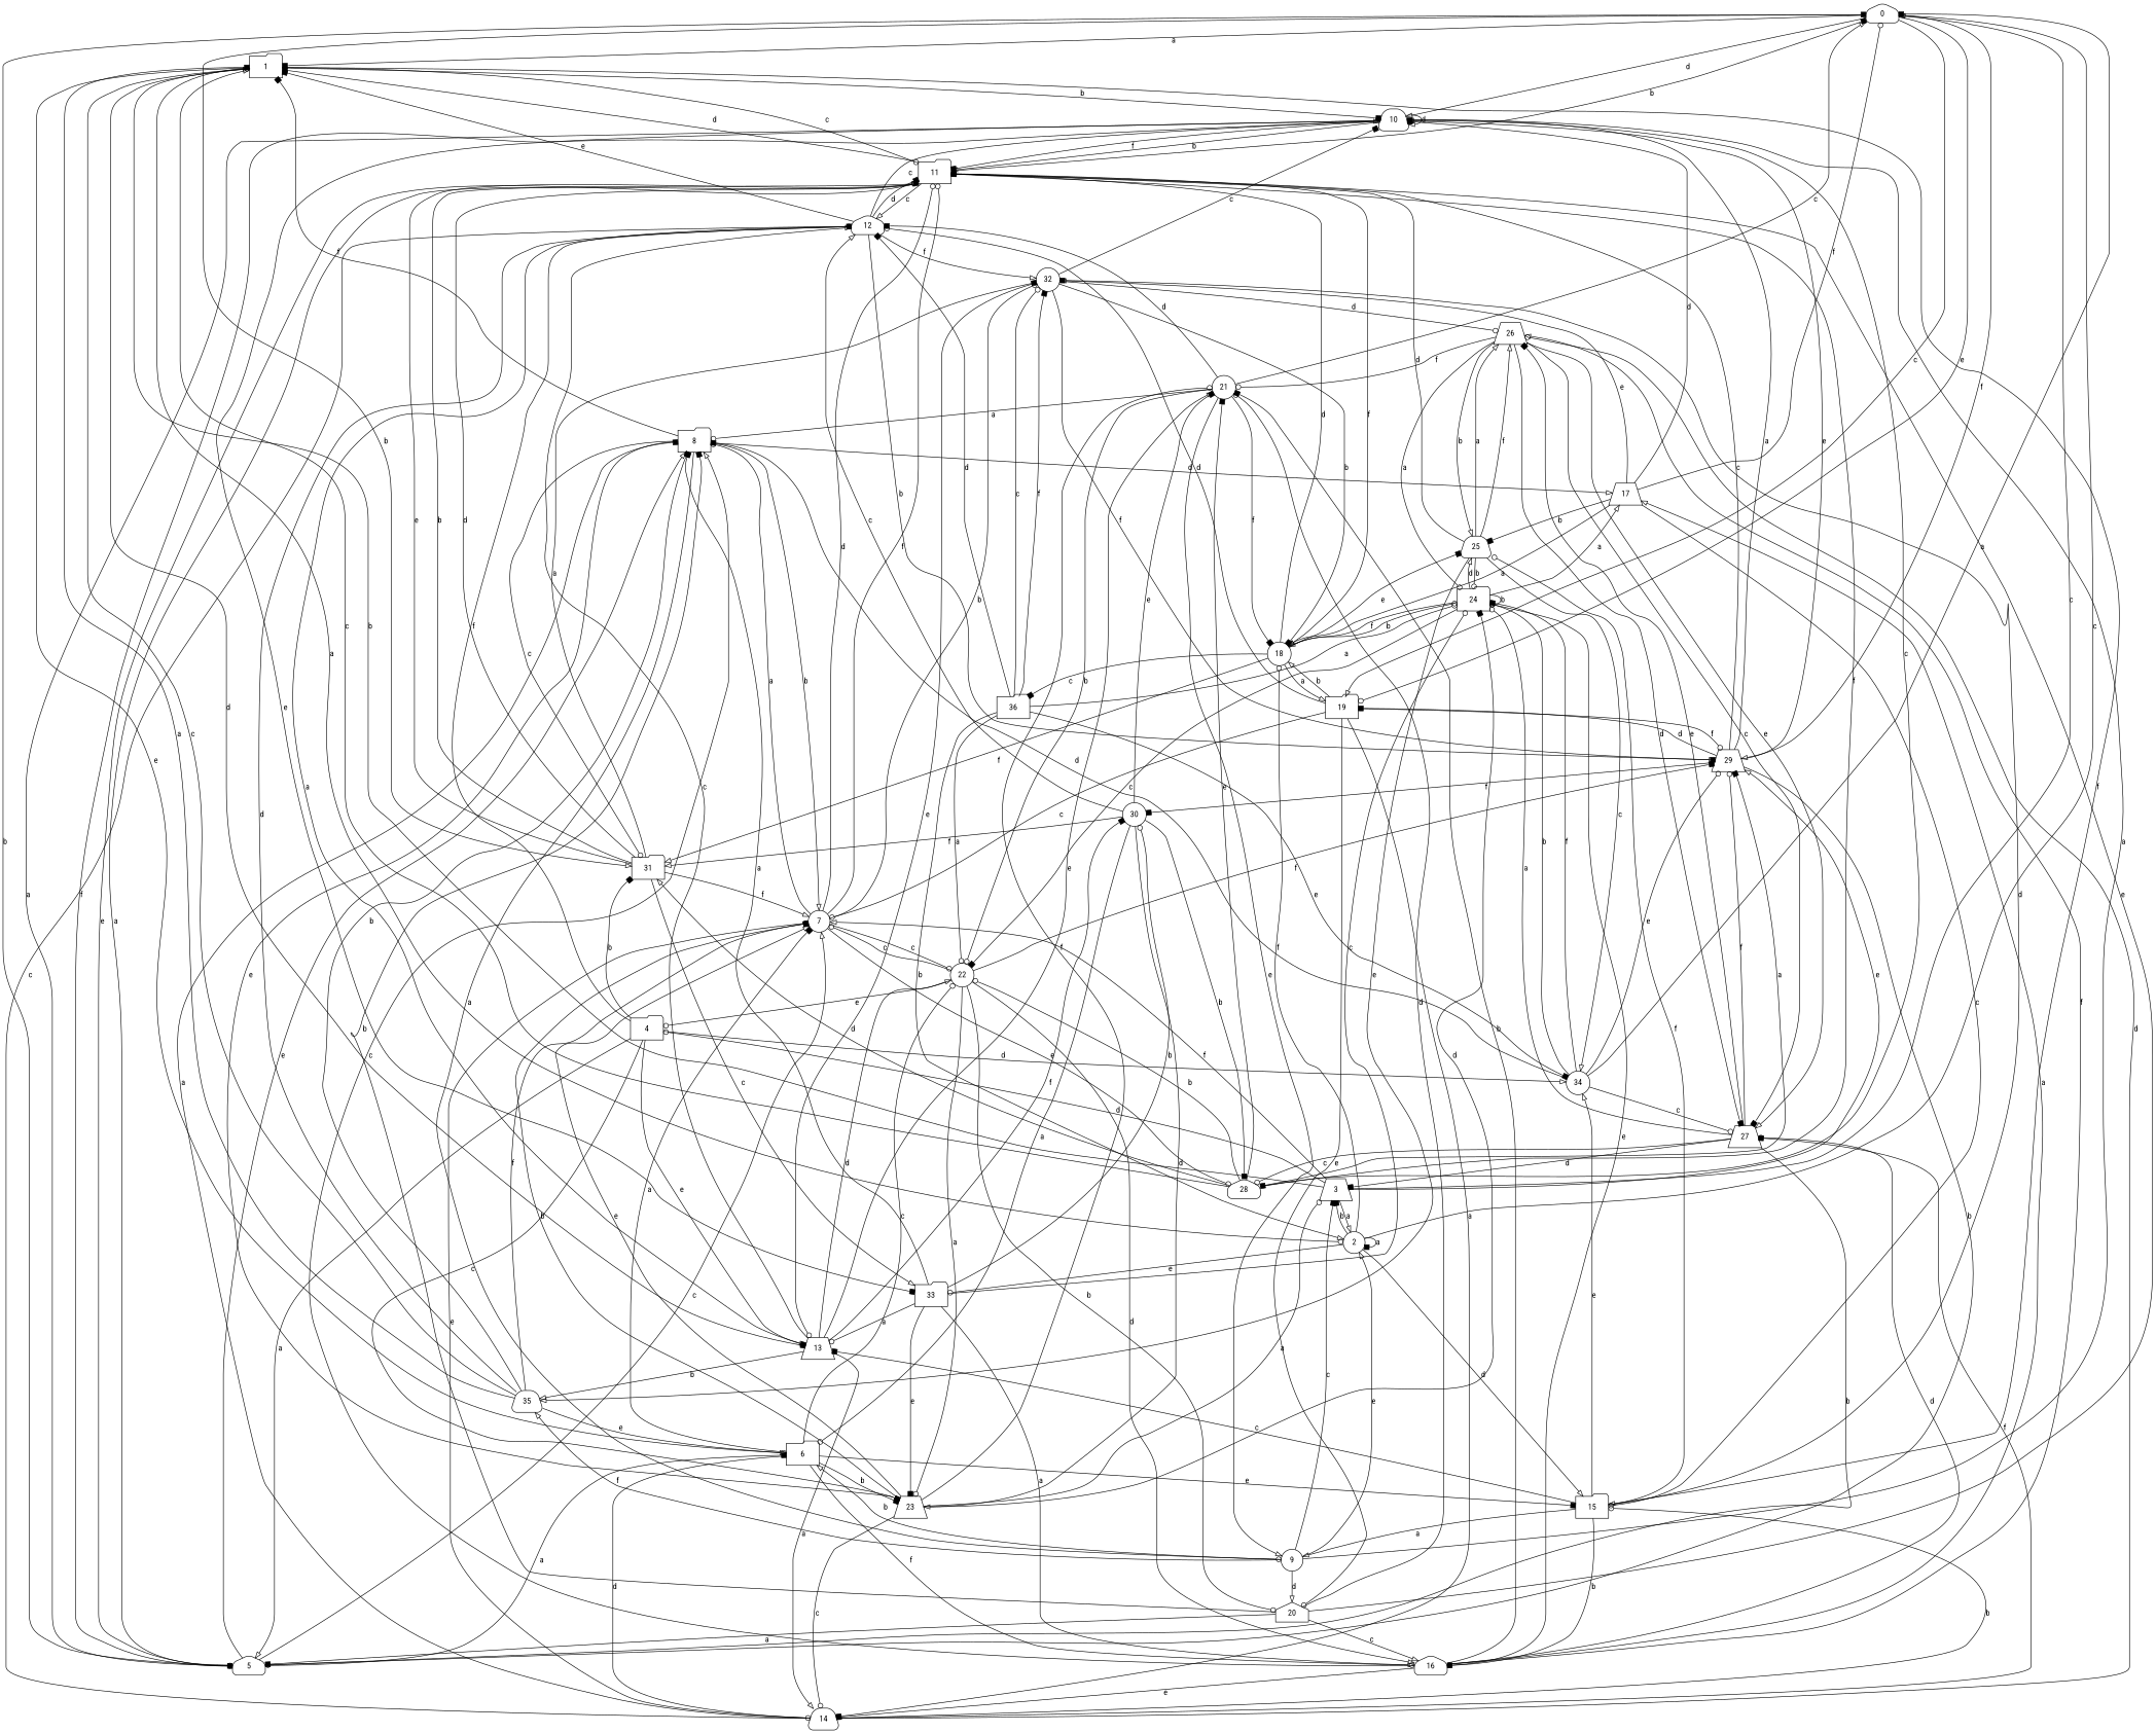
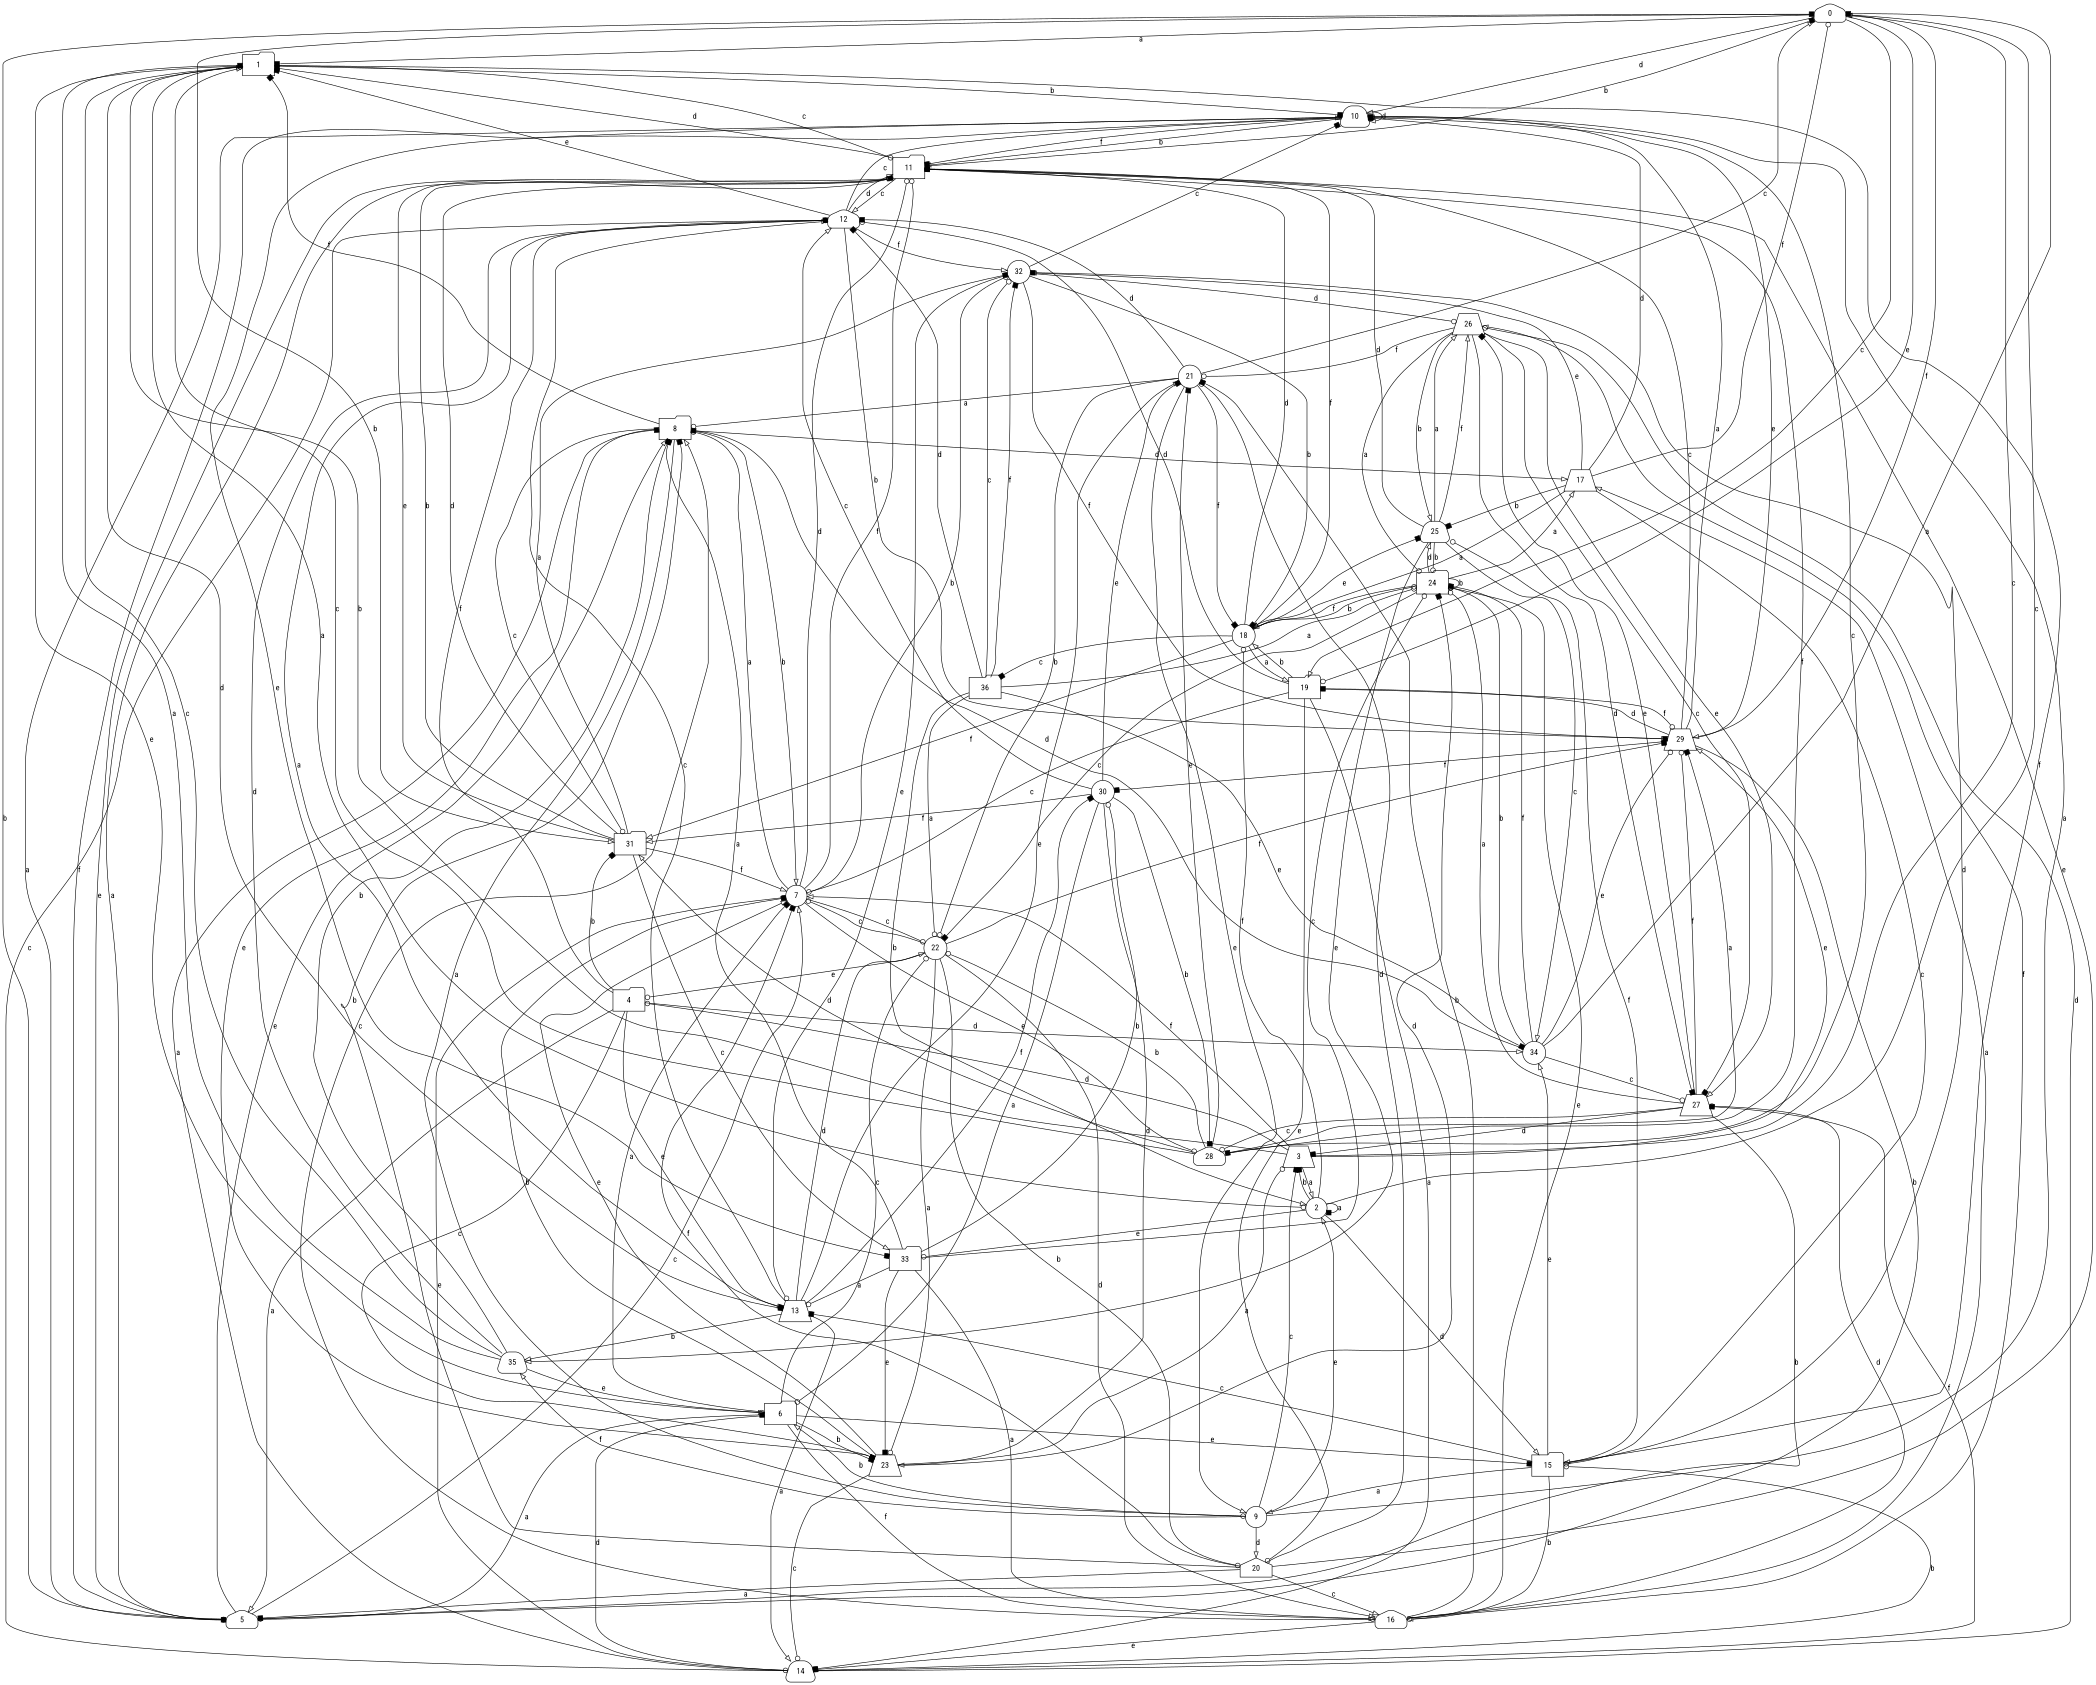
  digraph {
    fontname="Roboto Condensed"
    rankdir=TB
    node [color=black fillcolor=white fontname="Roboto Condensed" shape=folder style=filled]
    edge [arrowhead=box fontname="Roboto Condensed"]
    n1 [label=0 shape=house style="rounded,filled"]
    n2 [label=1 style="rounded,filled"]
    n3 [label=10 shape=trapezium style="rounded,filled"]
    n4 [label=19]
    n5 [label=29 shape=trapezium]
    n6 [label=31]
    n7 [label=2 shape=circle style="rounded,filled"]
    n8 [label=6]
    n9 [label=11]
    n10 [label=13 shape=trapezium]
    n11 [label=15 style="rounded,filled"]
    n12 [label=33]
    n13 [label=5 shape=house style="rounded,filled"]
    n14 [label=28 shape=house style="rounded,filled"]
    n15 [label=18 shape=circle style="rounded,filled"]
    n16 [label=7 shape=circle]
    n17 [label=12 shape=house style="rounded,filled"]
    n18 [label=14 shape=trapezium style="rounded,filled"]
    n19 [label=20 shape=house]
    n20 [label=30 shape=circle]
    n21 [label=32 shape=circle style="rounded,filled"]
    n22 [label=3 shape=trapezium]
    n23 [label=23 shape=trapezium]
    n24 [label=16 shape=house style="rounded,filled"]
    n25 [label=22 shape=circle]
    n26 [label=35 shape=trapezium style="rounded,filled"]
    n27 [label=21 shape=circle]
    n28 [label=34 shape=circle]
    n29 [label=9 shape=circle]
    n30 [label=25 shape=trapezium style="rounded,filled"]
    n31 [label=4]
    n32 [label=24 style="rounded,filled"]
    n33 [label=36]
    n34 [label=8 style="rounded,filled"]
    n35 [label=27 shape=trapezium]
    n36 [label=17 shape=trapezium]
    n37 [label=26 shape=trapezium]
    n1 -> n2 [label=a]
    n1 -> n3 [arrowhead=onormal label=d]
    n1 -> n4 [arrowhead=onormal label=c]
    n1 -> n4 [arrowhead=odot label=e]
    n1 -> n5 [arrowhead=onormal label=f]
    n1 -> n6 [arrowhead=onormal label=b]
    n2 -> n3 [label=b]
    n2 -> n7 [arrowhead=odot label=a]
    n2 -> n8 [arrowhead=onormal label=e]
    n2 -> n9 [arrowhead=odot label=c]
    n2 -> n10 [label=d]
    n2 -> n11 [arrowhead=onormal label=f]
    n3 -> n3 [arrowhead=onormal label=d]
    n3 -> n9 [arrowhead=onormal label=b]
    n3 -> n9 [label=f]
    n3 -> n12 [label=e]
    n3 -> n13 [arrowhead=odot label=a]
    n3 -> n14 [label=c]
    n4 -> n5 [arrowhead=odot label=f]
    n4 -> n15 [arrowhead=onormal label=b]
    n4 -> n16 [arrowhead=odot label=c]
    n4 -> n17 [arrowhead=odot label=d]
    n4 -> n18 [label=a]
    n4 -> n19 [arrowhead=odot label=e]
    n5 -> n3 [arrowhead=onormal label=a]
    n5 -> n3 [arrowhead=onormal label=e]
    n5 -> n4 [label=d]
    n5 -> n9 [arrowhead=odot label=c]
    n5 -> n13 [arrowhead=odot label=b]
    n5 -> n20 [label=f]
    n6 -> n9 [arrowhead=onormal label=b]
    n6 -> n9 [arrowhead=onormal label=d]
    n6 -> n9 [label=e]
    n6 -> n12 [arrowhead=onormal label=c]
    n6 -> n16 [arrowhead=onormal label=f]
    n6 -> n21 [label=a]
    n7 -> n1 [arrowhead=onormal label=c]
    n7 -> n7 [label=a]
    n7 -> n11 [arrowhead=onormal label=d]
    n7 -> n12 [arrowhead=odot label=e]
    n7 -> n15 [arrowhead=odot label=f]
    n7 -> n22 [label=b]
    n8 -> n11 [label=e]
    n8 -> n16 [label=a]
    n8 -> n18 [arrowhead=odot label=d]
    n8 -> n23 [label=b]
    n8 -> n24 [arrowhead=odot label=f]
    n8 -> n25 [arrowhead=odot label=c]
    n9 -> n1 [label=b]
    n9 -> n2 [label=d]
    n9 -> n13 [arrowhead=odot label=a]
    n9 -> n13 [label=e]
    n9 -> n15 [arrowhead=onormal label=f]
    n9 -> n17 [arrowhead=onormal label=c]
    n10 -> n17 [arrowhead=onormal label=c]
    n10 -> n18 [arrowhead=onormal label=a]
    n10 -> n20 [label=f]
    n10 -> n25 [arrowhead=onormal label=d]
    n10 -> n26 [arrowhead=onormal label=b]
    n10 -> n27 [arrowhead=onormal label=e]
    n11 -> n10 [label=c]
    n11 -> n21 [label=d]
-   n11 -> n24 [label=b]
+   n11 -> n24 [arrowhead=onormal label=b]
    n11 -> n28 [arrowhead=onormal label=e]
    n11 -> n29 [arrowhead=onormal label=a]
    n11 -> n30 [arrowhead=odot label=f]
    n12 -> n10 [arrowhead=odot label=a]
    n12 -> n20 [arrowhead=odot label=b]
    n12 -> n23 [label=e]
    n12 -> n24 [arrowhead=onormal label=a]
    n12 -> n32 [arrowhead=odot label=c]
    n12 -> n34 [label=a]
    n13 -> n1 [label=b]
    n13 -> n3 [arrowhead=odot label=f]
    n13 -> n8 [label=a]
    n13 -> n16 [arrowhead=onormal label=c]
    n13 -> n34 [arrowhead=onormal label=e]
    n14 -> n2 [arrowhead=onormal label=c]
    n14 -> n5 [label=a]
    n14 -> n6 [arrowhead=onormal label=d]
    n14 -> n9 [label=f]
    n14 -> n25 [arrowhead=odot label=b]
    n14 -> n27 [label=e]
    n15 -> n4 [arrowhead=onormal label=a]
    n15 -> n6 [arrowhead=onormal label=f]
    n15 -> n9 [arrowhead=odot label=d]
    n15 -> n30 [label=e]
    n15 -> n32 [arrowhead=odot label=b]
    n15 -> n33 [label=c]
    n16 -> n9 [arrowhead=odot label=d]
    n16 -> n9 [arrowhead=odot label=f]
    n16 -> n14 [arrowhead=odot label=e]
    n16 -> n21 [arrowhead=odot label=b]
    n16 -> n25 [arrowhead=odot label=c]
    n16 -> n34 [arrowhead=odot label=a]
    n17 -> n2 [label=e]
    n17 -> n3 [arrowhead=onormal label=c]
    n17 -> n5 [arrowhead=onormal label=b]
-   n17 -> n9 [label=d]
+   n17 -> n9 [arrowhead=onormal label=d]
    n17 -> n10 [arrowhead=onormal label=a]
    n17 -> n21 [arrowhead=onormal label=f]
    n18 -> n11 [arrowhead=odot label=b]
    n18 -> n16 [arrowhead=odot label=e]
    n18 -> n17 [label=c]
    n18 -> n34 [label=a]
    n18 -> n35 [label=f]
    n18 -> n37 [arrowhead=odot label=d]
    n19 -> n9 [label=e]
    n19 -> n13 [label=a]
-   n26 -> n16 [label=f]
+   n19 -> n16 [label=f]
    n19 -> n24 [arrowhead=onormal label=c]
    n19 -> n27 [arrowhead=odot label=d]
    n19 -> n34 [label=b]
    n20 -> n6 [arrowhead=onormal label=f]
    n20 -> n8 [arrowhead=odot label=a]
    n20 -> n14 [label=b]
    n20 -> n17 [arrowhead=onormal label=c]
    n20 -> n23 [arrowhead=onormal label=d]
    n20 -> n27 [label=e]
    n21 -> n3 [label=c]
    n21 -> n5 [label=f]
    n21 -> n10 [arrowhead=odot label=e]
    n21 -> n15 [label=b]
    n21 -> n37 [arrowhead=odot label=d]
    n22 -> n1 [arrowhead=onormal label=c]
    n22 -> n2 [arrowhead=onormal label=b]
    n22 -> n5 [arrowhead=onormal label=e]
    n22 -> n7 [arrowhead=onormal label=a]
    n22 -> n16 [arrowhead=onormal label=f]
    n22 -> n31 [arrowhead=odot label=d]
    n23 -> n16 [label=b]
    n23 -> n16 [arrowhead=onormal label=e]
    n23 -> n18 [arrowhead=odot label=c]
    n23 -> n22 [arrowhead=odot label=a]
-   n23 -> n27 [arrowhead=odot label=f]
    n23 -> n32 [label=d]
    n24 -> n18 [label=e]
    n24 -> n27 [label=b]
    n24 -> n34 [arrowhead=onormal label=c]
    n24 -> n35 [arrowhead=odot label=d]
    n24 -> n36 [arrowhead=onormal label=a]
    n24 -> n37 [arrowhead=onormal label=f]
    n25 -> n5 [label=f]
    n25 -> n16 [arrowhead=odot label=c]
    n25 -> n19 [arrowhead=odot label=b]
    n25 -> n23 [arrowhead=odot label=a]
    n25 -> n24 [arrowhead=onormal label=d]
    n25 -> n31 [arrowhead=odot label=e]
    n26 -> n2 [label=a]
    n26 -> n2 [arrowhead=odot label=c]
    n26 -> n8 [arrowhead=odot label=e]
    n26 -> n17 [arrowhead=odot label=d]
    n26 -> n34 [label=b]
    n27 -> n1 [arrowhead=onormal label=c]
    n27 -> n15 [label=f]
    n27 -> n17 [label=d]
    n27 -> n25 [arrowhead=odot label=b]
    n27 -> n29 [arrowhead=onormal label=e]
    n27 -> n34 [arrowhead=odot label=a]
    n28 -> n1 [label=a]
    n28 -> n5 [arrowhead=odot label=e]
    n28 -> n32 [arrowhead=odot label=b]
    n28 -> n32 [label=f]
    n28 -> n34 [label=d]
    n28 -> n35 [arrowhead=odot label=c]
    n29 -> n3 [label=a]
    n29 -> n7 [arrowhead=onormal label=e]
    n29 -> n8 [arrowhead=onormal label=b]
    n29 -> n19 [arrowhead=onormal label=d]
    n29 -> n22 [label=c]
    n29 -> n26 [arrowhead=onormal label=f]
    n30 -> n9 [arrowhead=odot label=d]
    n30 -> n26 [arrowhead=onormal label=e]
    n30 -> n28 [arrowhead=onormal label=c]
    n30 -> n32 [arrowhead=odot label=b]
    n30 -> n37 [arrowhead=onormal label=a]
    n30 -> n37 [arrowhead=onormal label=f]
    n31 -> n6 [label=b]
    n31 -> n10 [label=e]
    n31 -> n13 [arrowhead=onormal label=a]
    n31 -> n17 [arrowhead=odot label=f]
    n31 -> n23 [label=c]
    n31 -> n28 [arrowhead=onormal label=d]
    n32 -> n15 [arrowhead=onormal label=f]
    n32 -> n24 [arrowhead=odot label=e]
    n32 -> n25 [label=c]
    n32 -> n30 [arrowhead=onormal label=d]
    n32 -> n32 [arrowhead=odot label=b]
    n32 -> n36 [arrowhead=onormal label=a]
    n33 -> n7 [arrowhead=onormal label=b]
    n33 -> n17 [label=d]
    n33 -> n21 [arrowhead=odot label=c]
    n33 -> n21 [label=f]
    n33 -> n25 [arrowhead=odot label=a]
    n33 -> n28 [label=e]
    n33 -> n32 [arrowhead=odot label=a]
    n34 -> n2 [label=f]
    n34 -> n6 [arrowhead=odot label=c]
    n34 -> n16 [arrowhead=onormal label=b]
    n34 -> n23 [label=e]
    n34 -> n29 [arrowhead=odot label=a]
    n34 -> n36 [arrowhead=onormal label=d]
    n35 -> n5 [arrowhead=odot label=f]
    n35 -> n13 [arrowhead=odot label=b]
    n35 -> n14 [arrowhead=odot label=c]
    n35 -> n22 [label=d]
    n35 -> n32 [arrowhead=odot label=a]
    n35 -> n37 [label=e]
    n36 -> n1 [arrowhead=odot label=f]
    n36 -> n3 [label=d]
    n36 -> n11 [arrowhead=odot label=c]
    n36 -> n15 [arrowhead=onormal label=a]
    n36 -> n21 [arrowhead=onormal label=e]
    n36 -> n30 [label=b]
    n37 -> n27 [arrowhead=odot label=f]
    n37 -> n30 [arrowhead=onormal label=b]
    n37 -> n32 [arrowhead=odot label=a]
    n37 -> n35 [label=c]
    n37 -> n35 [label=d]
    n37 -> n35 [arrowhead=onormal label=e]
  }
